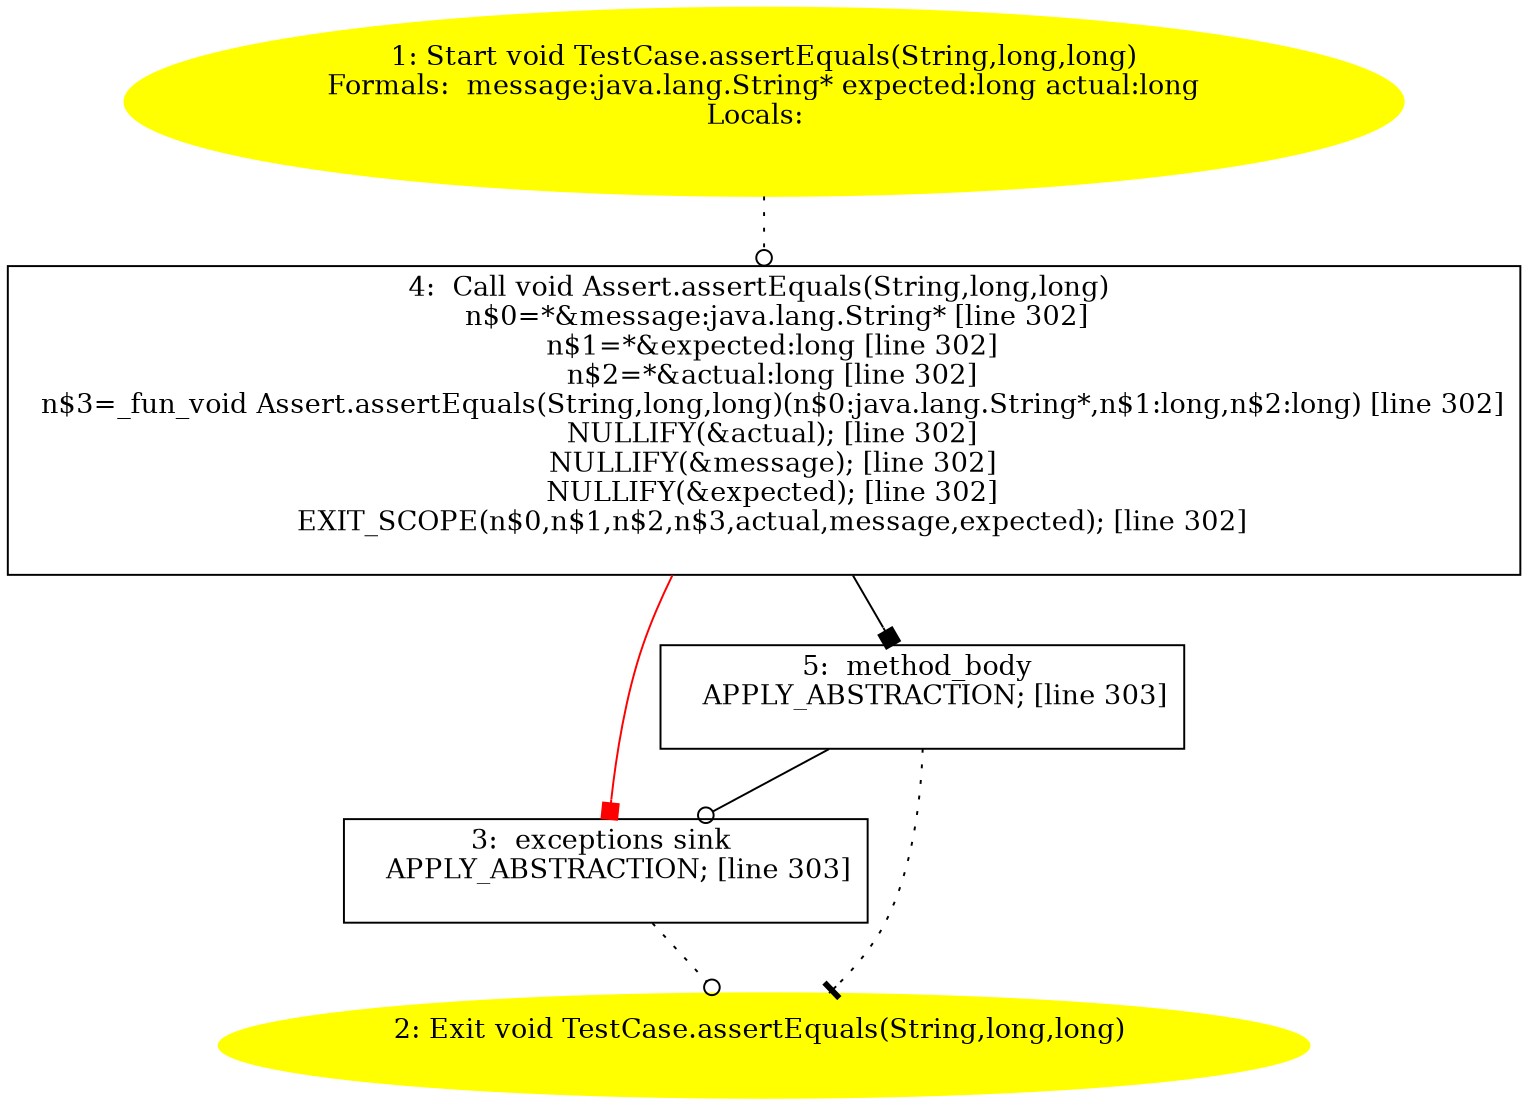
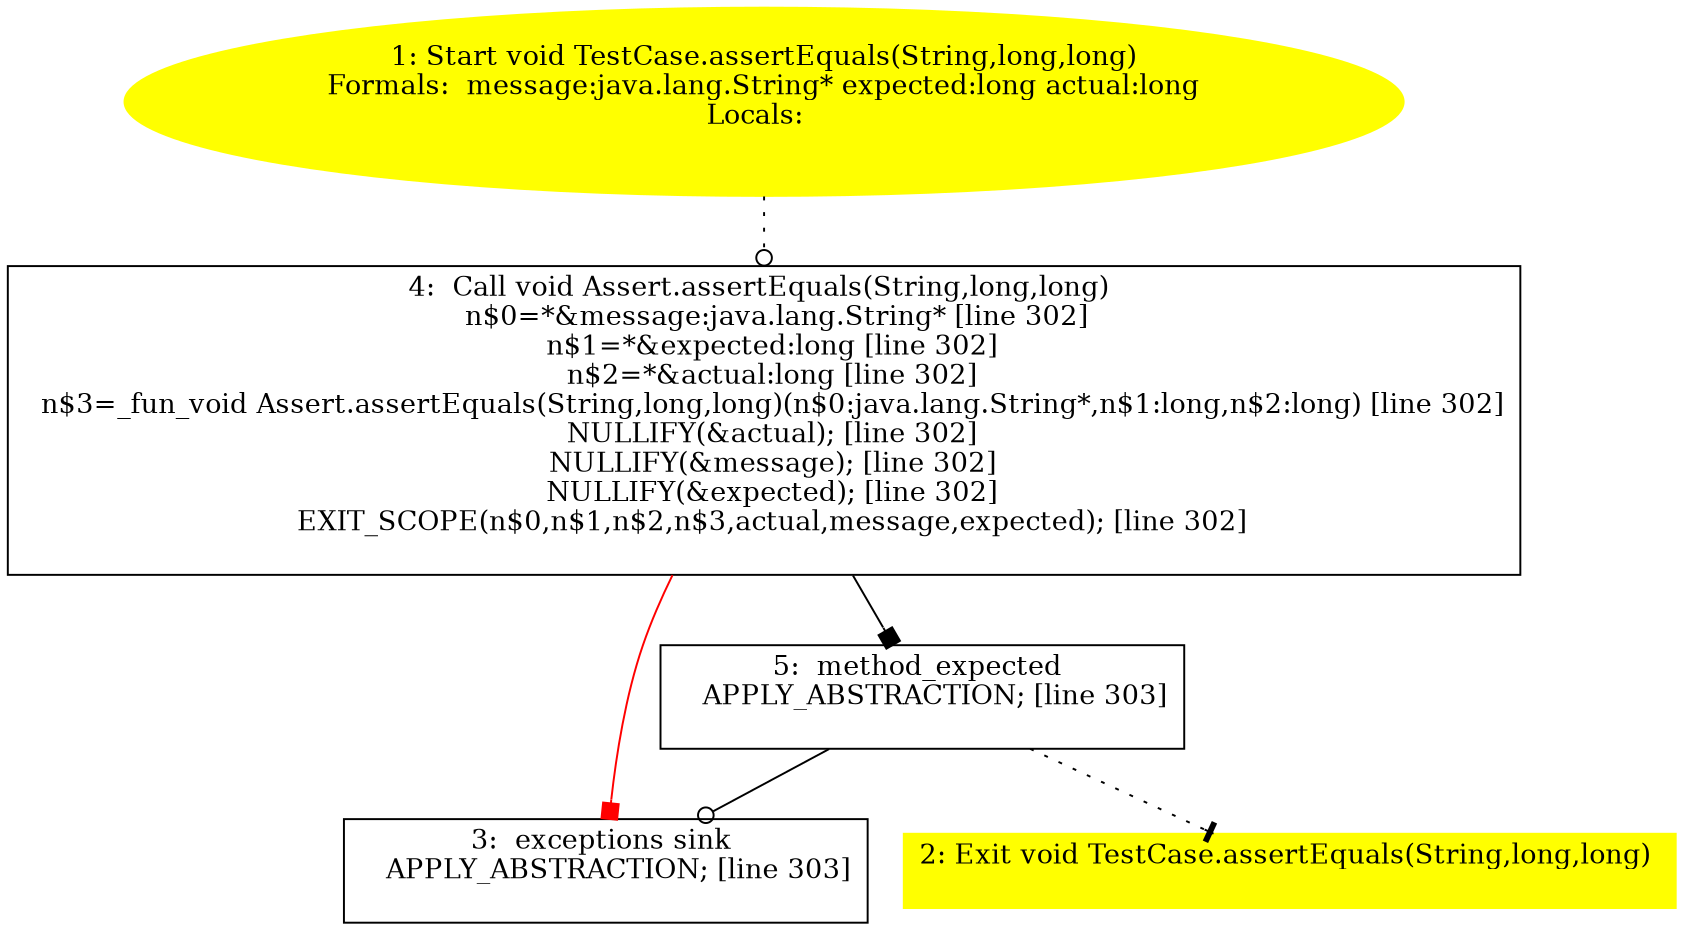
  digraph {
    node [shape=box]
    edge [arrowhead=odot style=dotted]
    n1 [color=yellow label="1: Start void TestCase.assertEquals(String,long,long)\nFormals:  message:java.lang.String* expected:long actual:long\nLocals:  \n  " style=filled shape=""]
    n2 [label="4:  Call void Assert.assertEquals(String,long,long) \n   n$0=*&message:java.lang.String* [line 302]\n  n$1=*&expected:long [line 302]\n  n$2=*&actual:long [line 302]\n  n$3=_fun_void Assert.assertEquals(String,long,long)(n$0:java.lang.String*,n$1:long,n$2:long) [line 302]\n  NULLIFY(&actual); [line 302]\n  NULLIFY(&message); [line 302]\n  NULLIFY(&expected); [line 302]\n  EXIT_SCOPE(n$0,n$1,n$2,n$3,actual,message,expected); [line 302]\n "]
    n3 [label="3:  exceptions sink \n   APPLY_ABSTRACTION; [line 303]\n "]
-   n4 [label="5:  method_body \n   APPLY_ABSTRACTION; [line 303]\n "]
-   n5 [color=yellow label="2: Exit void TestCase.assertEquals(String,long,long) \n  " style=filled shape=""]
+   n4 [label="5:  method_expected \n   APPLY_ABSTRACTION; [line 303]\n "]
+   n5 [color=yellow label="2: Exit void TestCase.assertEquals(String,long,long) \n  " style=filled]
    n1 -> n2
    n2 -> n3 [arrowhead=box color=red style=solid]
    n2 -> n4 [arrowhead=box style=solid]
-   n3 -> n5
    n4 -> n3 [color=black style=solid]
    n4 -> n5 [arrowhead=tee]
  }
